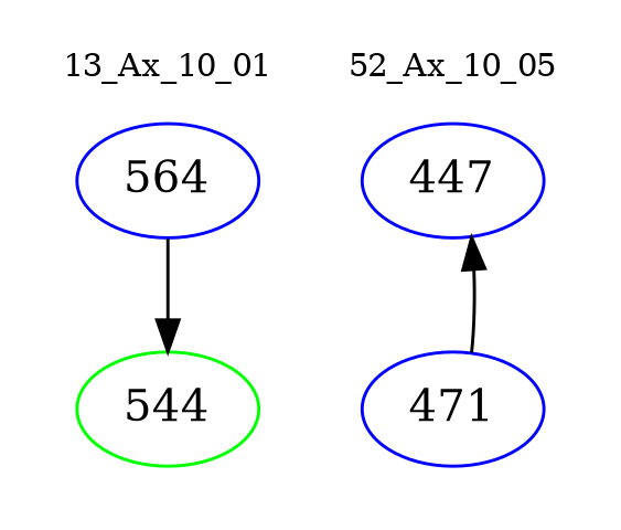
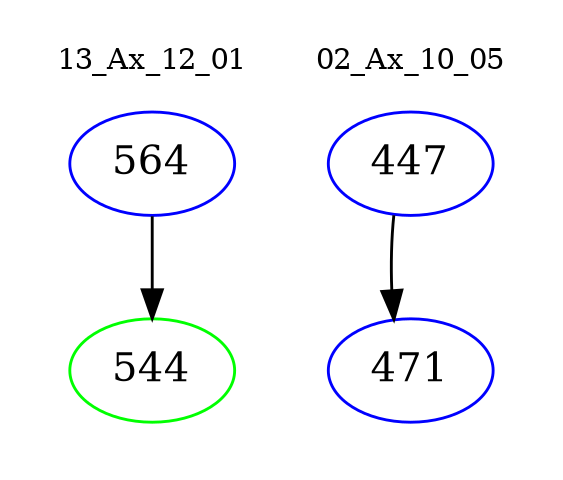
  digraph {
    node [color=blue]
    edge [color=black]
    n1 [label=564]
    n2 [color=green label=544]
    n3 [label=447]
    n4 [label=471]
    subgraph cluster_1 {
      color=white
      fontsize=10
-     label="13_Ax_10_01"
+     label="13_Ax_12_01"
      n1
      n2
    }
    subgraph cluster_2 {
      color=white
      fontsize=10
-     label="52_Ax_10_05"
+     label="02_Ax_10_05"
      n3
      n4
    }
    n1 -> n2
-   n4 -> n3
+   n3 -> n4
  }
